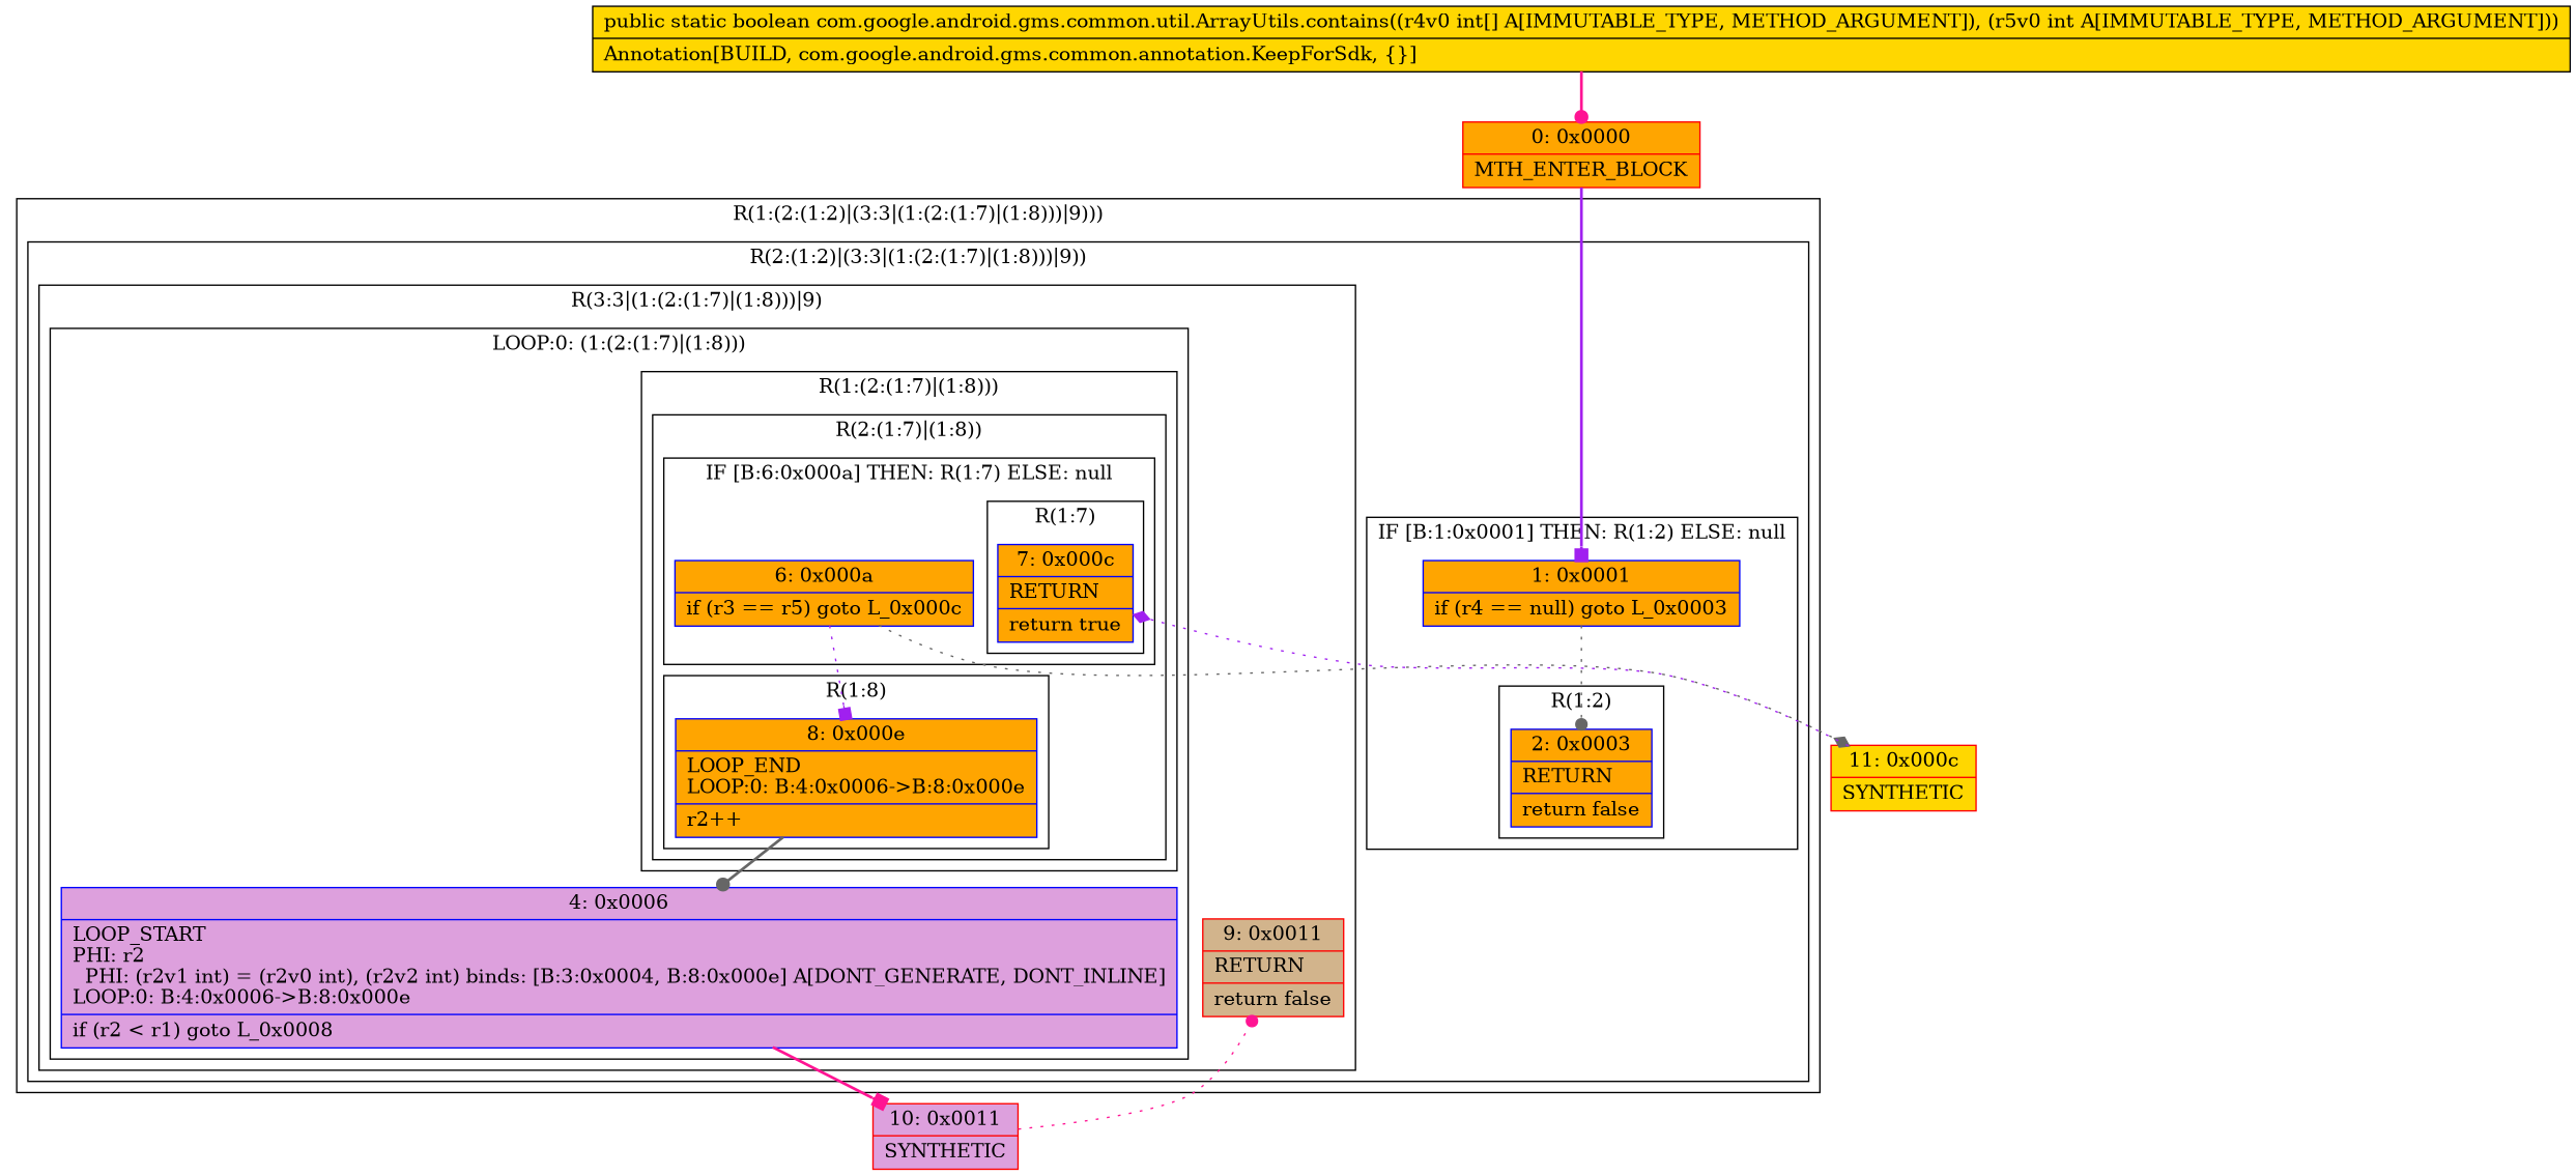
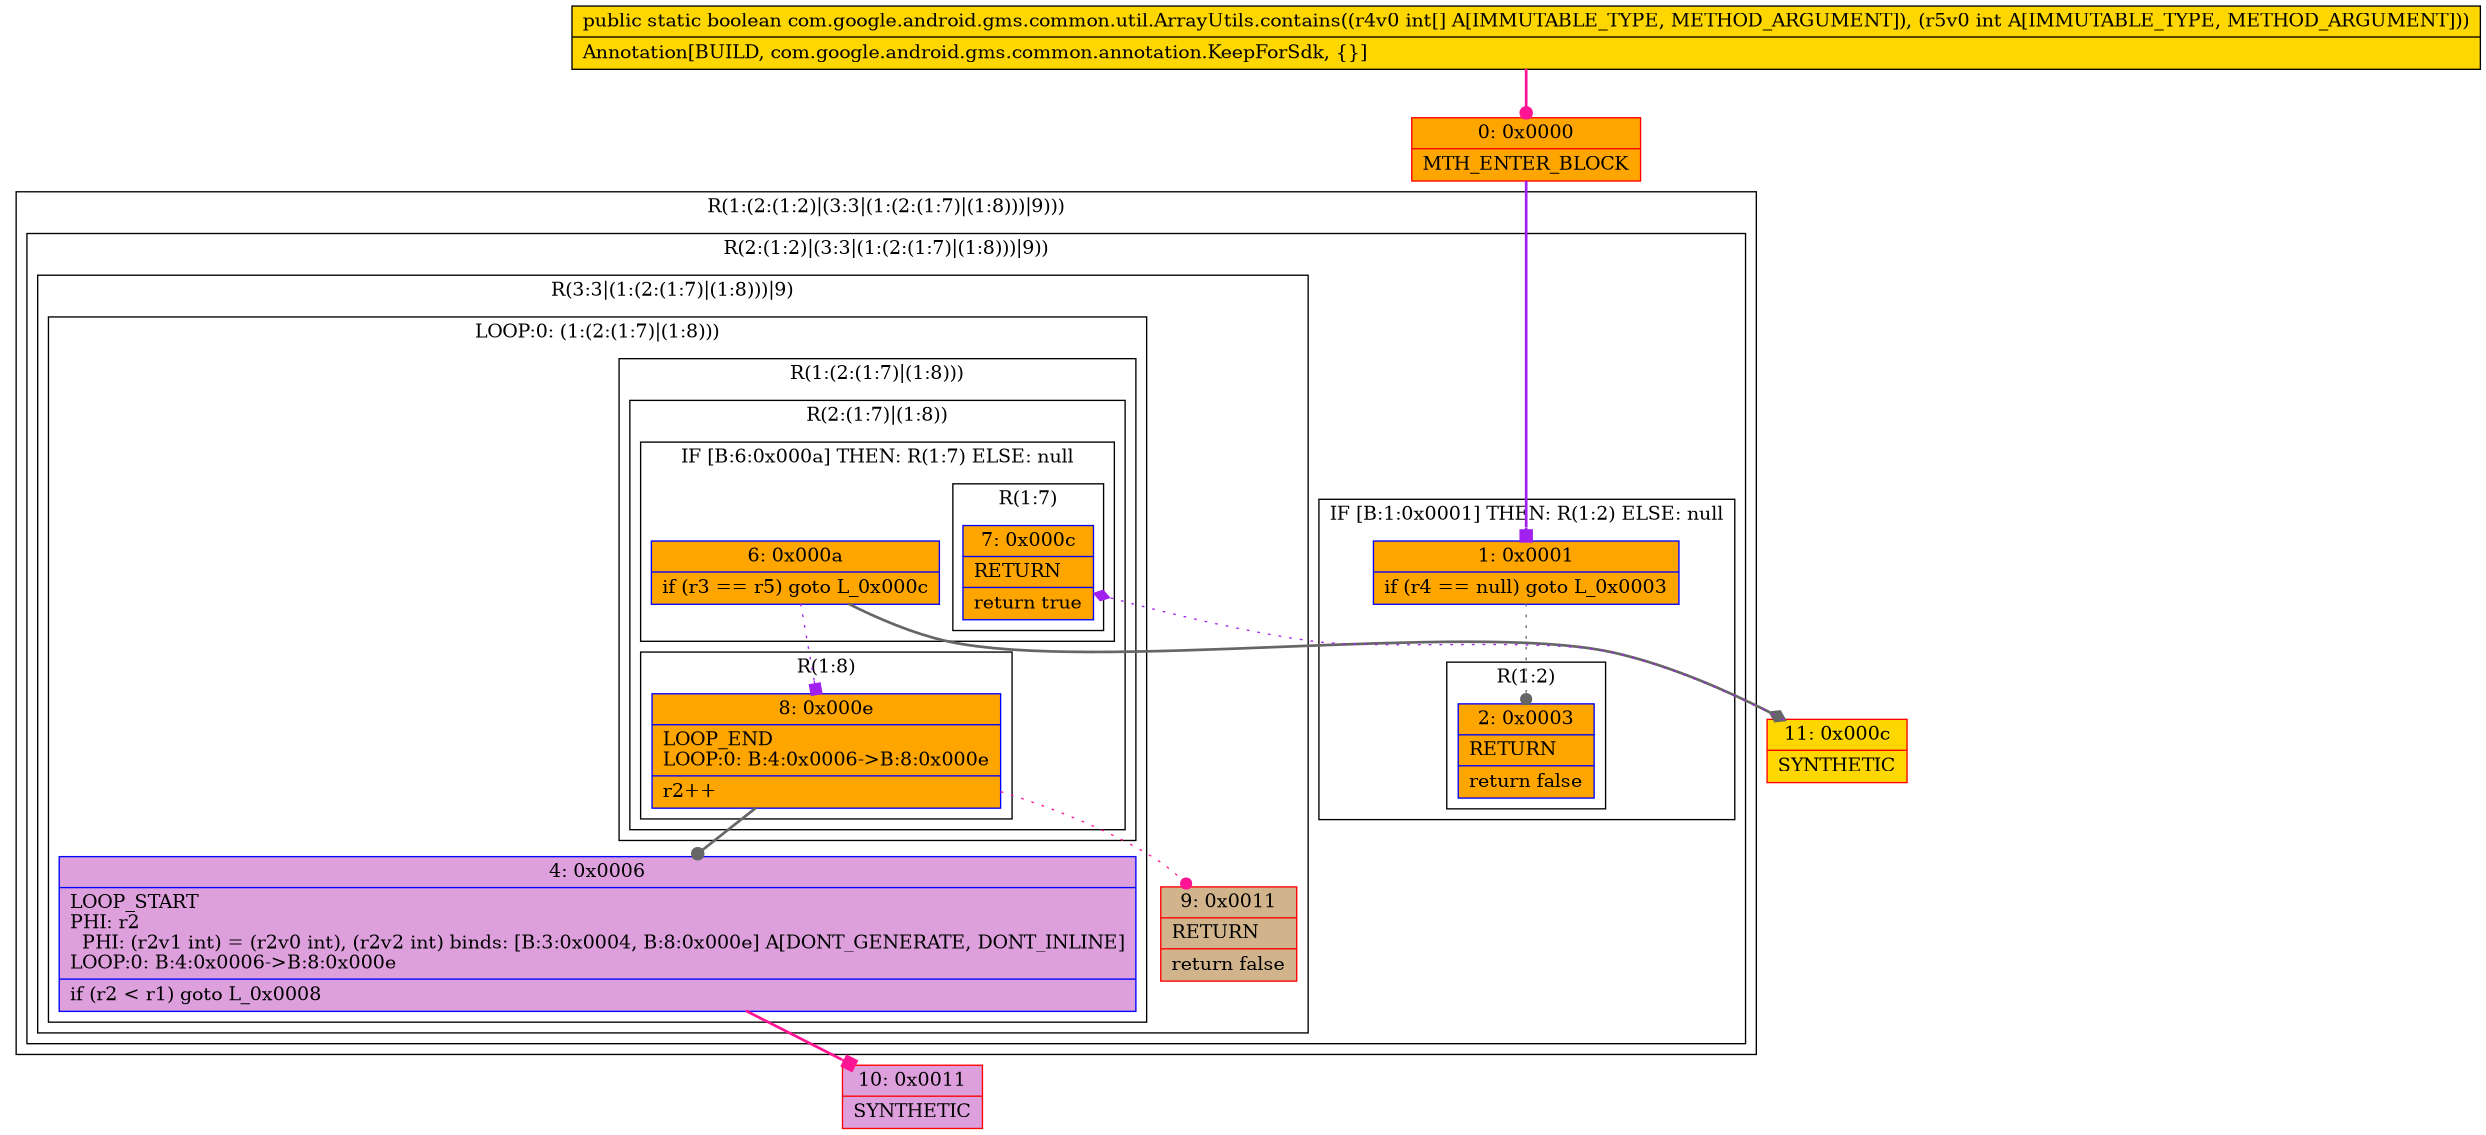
  digraph {
    node [color=blue fillcolor=orange shape=record style=filled]
    edge [arrowhead=dot color=gray40 style=bold]
    n1 [label="{2\:\ 0x0003|RETURN\l|return false\l}"]
    n2 [label="{1\:\ 0x0001|if (r4 == null) goto L_0x0003\l}"]
    n3 [label="{7\:\ 0x000c|RETURN\l|return true\l}"]
    n4 [label="{6\:\ 0x000a|if (r3 == r5) goto L_0x000c\l}"]
    n5 [label="{8\:\ 0x000e|LOOP_END\lLOOP:0: B:4:0x0006\-\>B:8:0x000e\l|r2++\l}"]
    n6 [fillcolor=plum label="{4\:\ 0x0006|LOOP_START\lPHI: r2 \l  PHI: (r2v1 int) = (r2v0 int), (r2v2 int) binds: [B:3:0x0004, B:8:0x000e] A[DONT_GENERATE, DONT_INLINE]\lLOOP:0: B:4:0x0006\-\>B:8:0x000e\l|if (r2 \< r1) goto L_0x0008\l}"]
    n7 [color=red fillcolor=tan label="{9\:\ 0x0011|RETURN\l|return false\l}"]
    n8 [color=red fillcolor=gold label="{11\:\ 0x000c|SYNTHETIC\l}"]
    n9 [color=red fillcolor=plum label="{10\:\ 0x0011|SYNTHETIC\l}"]
    n10 [color=red label="{0\:\ 0x0000|MTH_ENTER_BLOCK\l}"]
    n11 [fillcolor=gold label="{public static boolean com.google.android.gms.common.util.ArrayUtils.contains((r4v0 int[] A[IMMUTABLE_TYPE, METHOD_ARGUMENT]), (r5v0 int A[IMMUTABLE_TYPE, METHOD_ARGUMENT]))  | Annotation[BUILD, com.google.android.gms.common.annotation.KeepForSdk, \{\}]\l}" color=""]
    subgraph cluster_1 {
      label="R(1:(2:(1:2)|(3:3|(1:(2:(1:7)|(1:8)))|9)))"
      subgraph cluster_2 {
        label="R(2:(1:2)|(3:3|(1:(2:(1:7)|(1:8)))|9))"
        subgraph cluster_3 {
          label="IF [B:1:0x0001] THEN: R(1:2) ELSE: null"
          n2
          subgraph cluster_4 {
            label="R(1:2)"
            n1
          }
        }
        subgraph cluster_5 {
          label="R(3:3|(1:(2:(1:7)|(1:8)))|9)"
          n7
          subgraph cluster_6 {
            label="LOOP:0: (1:(2:(1:7)|(1:8)))"
            n6
            subgraph cluster_7 {
              label="R(1:(2:(1:7)|(1:8)))"
              subgraph cluster_8 {
                label="R(2:(1:7)|(1:8))"
                subgraph cluster_9 {
                  label="IF [B:6:0x000a] THEN: R(1:7) ELSE: null"
                  n4
                  subgraph cluster_10 {
                    label="R(1:7)"
                    n3
                  }
                }
                subgraph cluster_11 {
                  label="R(1:8)"
                  n5
                }
              }
            }
          }
        }
      }
    }
    n2 -> n1 [style=dotted]
    n4 -> n5 [arrowhead=box color=purple style=dotted]
-   n4 -> n8 [arrowhead=diamond style=dotted]
+   n4 -> n8 [arrowhead=diamond]
    n5 -> n6
    n6 -> n9 [arrowhead=box color=deeppink]
    n8 -> n3 [arrowhead=diamond color=purple style=dotted]
-   n9 -> n7 [color=deeppink style=dotted]
+   n5 -> n7 [color=deeppink style=dotted]
    n10 -> n2 [arrowhead=box color=purple]
    n11 -> n10 [color=deeppink]
  }
